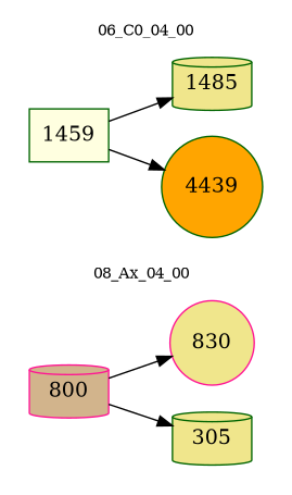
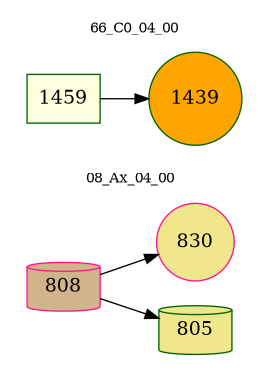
  digraph {
    rankdir=LR
    node [color=darkgreen fillcolor=khaki shape=cylinder style=filled]
    edge [color=black]
-   n1 [color=deeppink fillcolor=tan label=800]
-   n2 [label=305]
+   n1 [color=deeppink fillcolor=tan label=808]
+   n2 [label=805]
    n3 [color=deeppink label=830 shape=circle]
    n4 [fillcolor=lightyellow label=1459 shape=box]
-   n5 [fillcolor=orange label=4439 shape=circle]
-   n6 [label=1485]
+   n5 [fillcolor=orange label=1439 shape=circle]
    subgraph cluster_1 {
      color=white
      fontsize=10
      label="08_Ax_04_00"
      n1
      n2
      n3
    }
    subgraph cluster_2 {
      color=white
      fontsize=10
-     label="06_C0_04_00"
+     label="66_C0_04_00"
      n4
      n5
-     n6
    }
    n1 -> n2
    n1 -> n3
    n4 -> n5
-   n4 -> n6
  }
